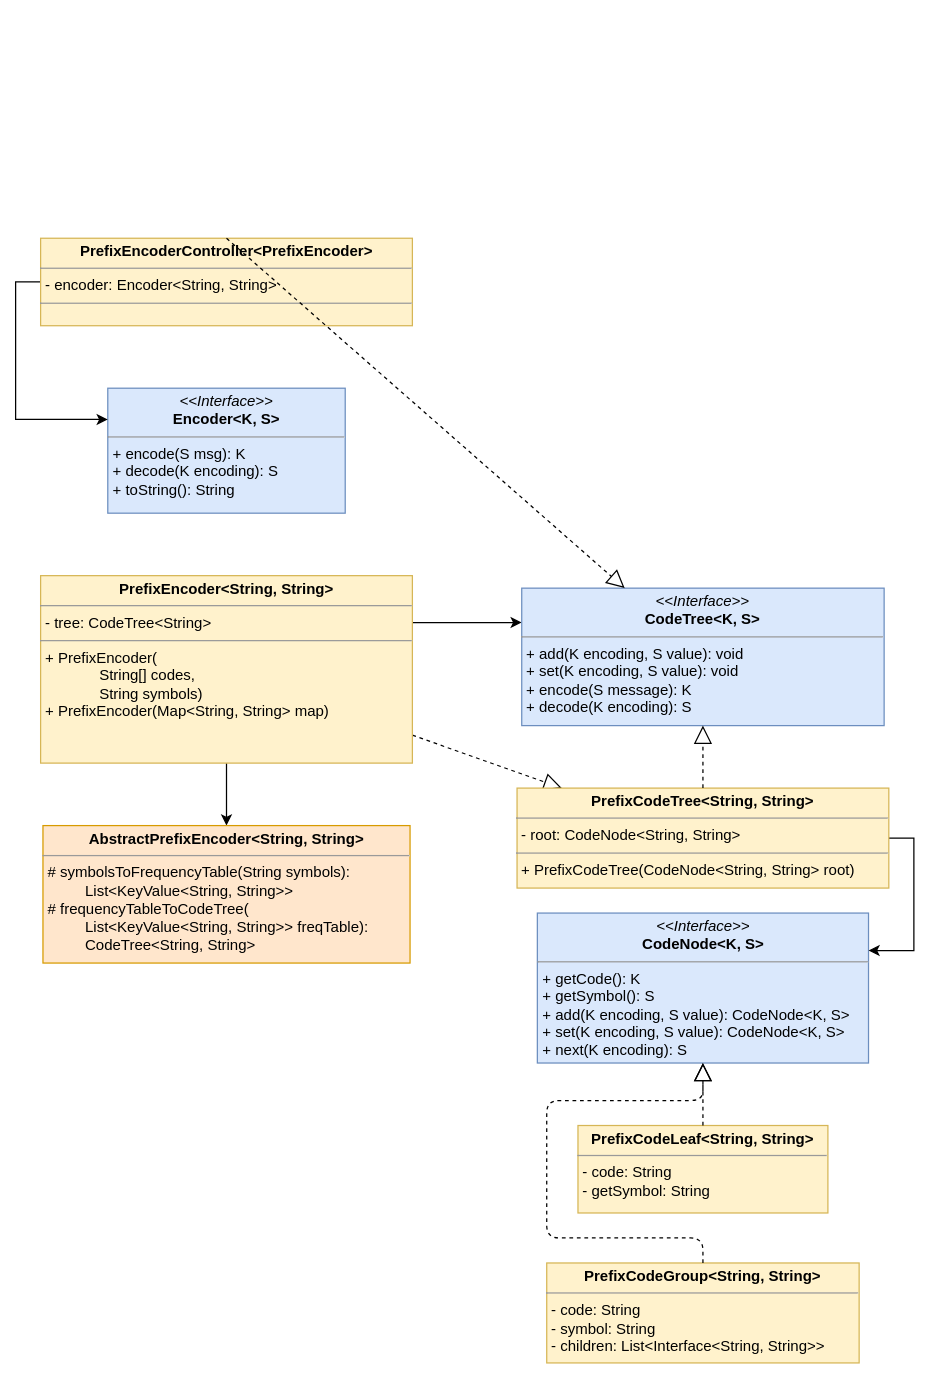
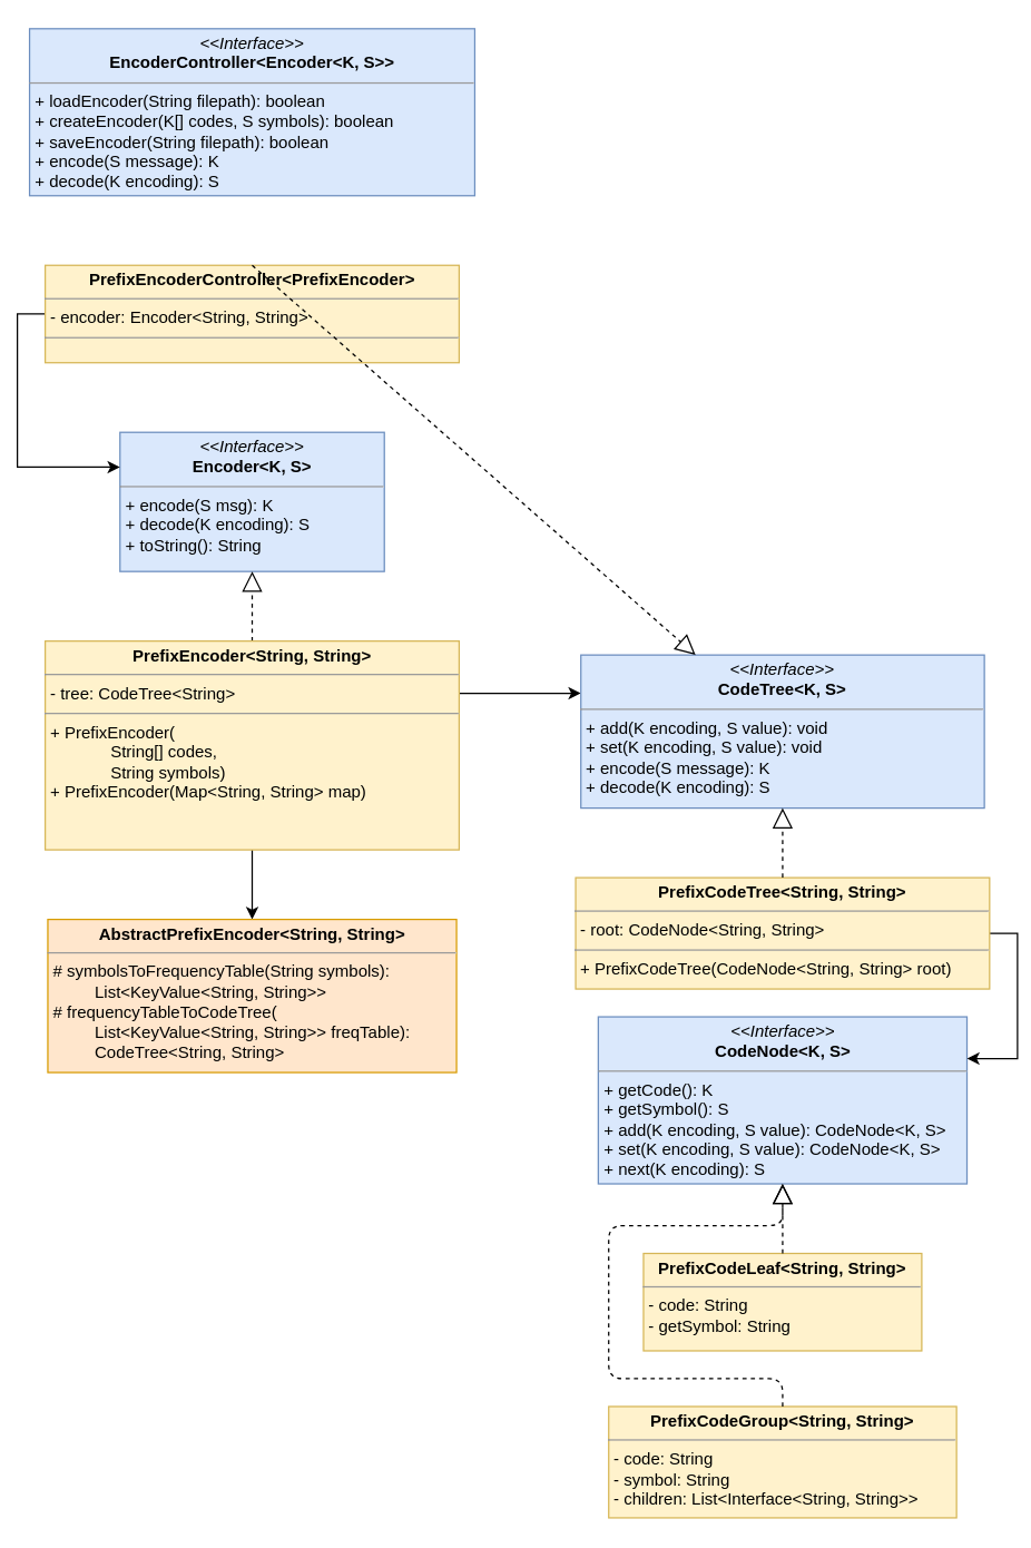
  <mxCell id="0" />
  <mxCell id="1" parent="0" />
  <mxCell id="2" value="&lt;p style=&quot;margin: 0px ; margin-top: 4px ; text-align: center&quot;&gt;&lt;i&gt;&amp;lt;&amp;lt;Interface&amp;gt;&amp;gt;&lt;/i&gt;&lt;br&gt;&lt;b&gt;Encoder&amp;lt;K, S&amp;gt;&lt;/b&gt;&lt;/p&gt;&lt;hr size=&quot;1&quot;&gt;&lt;p style=&quot;margin: 0px ; margin-left: 4px&quot;&gt;+ encode(S msg): K&lt;/p&gt;&lt;p style=&quot;margin: 0px ; margin-left: 4px&quot;&gt;&lt;span&gt;+ decode(K encoding): S&lt;/span&gt;&lt;br&gt;&lt;/p&gt;&lt;p style=&quot;margin: 0px ; margin-left: 4px&quot;&gt;&lt;span&gt;+ toString(): String&lt;/span&gt;&lt;/p&gt;" style="verticalAlign=top;align=left;overflow=fill;fontSize=12;fontFamily=Helvetica;html=1;fillColor=#dae8fc;strokeColor=#6c8ebf;" parent="1" vertex="1"><mxGeometry x="85.75" y="310" width="190" height="100" as="geometry" /></mxCell>
- <mxCell id="3" value="" style="endArrow=block;dashed=1;endFill=0;endSize=12;html=1;" parent="1" source="10" target="13" edge="1"><mxGeometry width="160" relative="1" as="geometry"><mxPoint x="443.25" y="590" as="sourcePoint" /><mxPoint x="528.25" y="100" as="targetPoint" /></mxGeometry></mxCell>
+ <mxCell id="3" value="" style="endArrow=block;dashed=1;endFill=0;endSize=12;html=1;" parent="1" source="10" target="2" edge="1"><mxGeometry width="160" relative="1" as="geometry"><mxPoint x="443.25" y="590" as="sourcePoint" /><mxPoint x="528.25" y="100" as="targetPoint" /></mxGeometry></mxCell>
  <mxCell id="4" value="&lt;p style=&quot;margin: 0px ; margin-top: 4px ; text-align: center&quot;&gt;&lt;i&gt;&amp;lt;&amp;lt;Interface&amp;gt;&amp;gt;&lt;/i&gt;&lt;br&gt;&lt;b&gt;CodeNode&amp;lt;K, S&amp;gt;&lt;/b&gt;&lt;/p&gt;&lt;hr size=&quot;1&quot;&gt;&lt;p style=&quot;margin: 0px ; margin-left: 4px&quot;&gt;+ getCode(): K&lt;/p&gt;&lt;p style=&quot;margin: 0px ; margin-left: 4px&quot;&gt;+ getSymbol(): S&lt;/p&gt;&lt;p style=&quot;margin: 0px ; margin-left: 4px&quot;&gt;+ add(K encoding, S value): CodeNode&amp;lt;K, S&amp;gt;&lt;/p&gt;&lt;p style=&quot;margin: 0px ; margin-left: 4px&quot;&gt;+ set(K encoding, S value): CodeNode&amp;lt;K, S&amp;gt;&lt;/p&gt;&lt;p style=&quot;margin: 0px ; margin-left: 4px&quot;&gt;+ next(K encoding): S&lt;/p&gt;" style="verticalAlign=top;align=left;overflow=fill;fontSize=12;fontFamily=Helvetica;html=1;fillColor=#dae8fc;strokeColor=#6c8ebf;" parent="1" vertex="1"><mxGeometry x="429.5" y="730" width="265" height="120" as="geometry" /></mxCell>
  <mxCell id="5" value="&lt;p style=&quot;margin: 0px ; margin-top: 4px ; text-align: center&quot;&gt;&lt;b&gt;PrefixCodeGroup&amp;lt;String, String&amp;gt;&lt;/b&gt;&lt;/p&gt;&lt;hr size=&quot;1&quot;&gt;&lt;p style=&quot;margin: 0px ; margin-left: 4px&quot;&gt;- code: String&lt;/p&gt;&lt;p style=&quot;margin: 0px ; margin-left: 4px&quot;&gt;- symbol: String&lt;/p&gt;&lt;p style=&quot;margin: 0px ; margin-left: 4px&quot;&gt;- children: List&amp;lt;Interface&amp;lt;String, String&amp;gt;&amp;gt;&lt;/p&gt;" style="verticalAlign=top;align=left;overflow=fill;fontSize=12;fontFamily=Helvetica;html=1;fillColor=#fff2cc;strokeColor=#d6b656;" parent="1" vertex="1"><mxGeometry x="437" y="1010" width="250" height="80" as="geometry" /></mxCell>
  <mxCell id="6" value="&lt;p style=&quot;margin: 0px ; margin-top: 4px ; text-align: center&quot;&gt;&lt;b&gt;PrefixCodeLeaf&amp;lt;String, String&amp;gt;&lt;/b&gt;&lt;/p&gt;&lt;hr size=&quot;1&quot;&gt;&lt;p style=&quot;margin: 0px ; margin-left: 4px&quot;&gt;- code: String&lt;/p&gt;&lt;p style=&quot;margin: 0px ; margin-left: 4px&quot;&gt;- getSymbol: String&lt;/p&gt;" style="verticalAlign=top;align=left;overflow=fill;fontSize=12;fontFamily=Helvetica;html=1;fillColor=#fff2cc;strokeColor=#d6b656;" parent="1" vertex="1"><mxGeometry x="462" y="900" width="200" height="70" as="geometry" /></mxCell>
+ <mxCell id="7" value="&lt;p style=&quot;margin: 0px ; margin-top: 4px ; text-align: center&quot;&gt;&lt;i&gt;&amp;lt;&amp;lt;Interface&amp;gt;&amp;gt;&lt;/i&gt;&lt;br&gt;&lt;b&gt;EncoderController&amp;lt;Encoder&amp;lt;K, S&amp;gt;&amp;gt;&lt;/b&gt;&lt;/p&gt;&lt;hr size=&quot;1&quot;&gt;&lt;p style=&quot;margin: 0px ; margin-left: 4px&quot;&gt;+ loadEncoder(String filepath): boolean&lt;br&gt;&lt;/p&gt;&lt;p style=&quot;margin: 0px ; margin-left: 4px&quot;&gt;+ createEncoder(K[] codes, S symbols): boolean&lt;/p&gt;&lt;p style=&quot;margin: 0px ; margin-left: 4px&quot;&gt;+ saveEncoder(String filepath): boolean&lt;/p&gt;&lt;p style=&quot;margin: 0px ; margin-left: 4px&quot;&gt;+ encode(S message): K&lt;/p&gt;&lt;p style=&quot;margin: 0px ; margin-left: 4px&quot;&gt;+ decode(K encoding): S&lt;/p&gt;" style="verticalAlign=top;align=left;overflow=fill;fontSize=12;fontFamily=Helvetica;html=1;fillColor=#dae8fc;strokeColor=#6c8ebf;" parent="1" vertex="1"><mxGeometry x="20.75" y="20" width="320" height="120" as="geometry" /></mxCell>
  <mxCell id="8" style="edgeStyle=orthogonalEdgeStyle;rounded=0;orthogonalLoop=1;jettySize=auto;html=1;exitX=1;exitY=0.25;exitDx=0;exitDy=0;entryX=0;entryY=0.25;entryDx=0;entryDy=0;" parent="1" source="10" target="11" edge="1"><mxGeometry relative="1" as="geometry" /></mxCell>
  <mxCell id="9" style="edgeStyle=orthogonalEdgeStyle;rounded=0;orthogonalLoop=1;jettySize=auto;html=1;exitX=0.5;exitY=1;exitDx=0;exitDy=0;" parent="1" source="10" target="20" edge="1"><mxGeometry relative="1" as="geometry" /></mxCell>
  <mxCell id="10" value="&lt;p style=&quot;margin: 0px ; margin-top: 4px ; text-align: center&quot;&gt;&lt;span style=&quot;font-weight: 700&quot;&gt;PrefixEncoder&amp;lt;String, String&amp;gt;&lt;/span&gt;&lt;br&gt;&lt;/p&gt;&lt;hr size=&quot;1&quot;&gt;&lt;p style=&quot;margin: 0px ; margin-left: 4px&quot;&gt;- tree: CodeTree&amp;lt;String&amp;gt;&lt;br&gt;&lt;/p&gt;&lt;hr size=&quot;1&quot;&gt;&lt;p style=&quot;margin: 0px ; margin-left: 4px&quot;&gt;+ PrefixEncoder(&lt;/p&gt;&lt;p style=&quot;margin: 0px ; margin-left: 4px&quot;&gt;&amp;nbsp; &amp;nbsp; &amp;nbsp; &amp;nbsp; &amp;nbsp; &amp;nbsp; &amp;nbsp;String[] codes,&lt;/p&gt;&lt;p style=&quot;margin: 0px ; margin-left: 4px&quot;&gt;&amp;nbsp; &amp;nbsp; &amp;nbsp; &amp;nbsp; &amp;nbsp; &amp;nbsp; &amp;nbsp;String symbols)&lt;br&gt;&lt;/p&gt;&lt;p style=&quot;margin: 0px ; margin-left: 4px&quot;&gt;+ PrefixEncoder(&lt;span&gt;Map&amp;lt;String, String&amp;gt; map)&lt;/span&gt;&lt;/p&gt;" style="verticalAlign=top;align=left;overflow=fill;fontSize=12;fontFamily=Helvetica;html=1;fillColor=#fff2cc;strokeColor=#d6b656;" parent="1" vertex="1"><mxGeometry x="32" y="460" width="297.5" height="150" as="geometry" /></mxCell>
  <mxCell id="11" value="&lt;p style=&quot;margin: 0px ; margin-top: 4px ; text-align: center&quot;&gt;&lt;i&gt;&amp;lt;&amp;lt;Interface&amp;gt;&amp;gt;&lt;/i&gt;&lt;br&gt;&lt;b&gt;CodeTree&amp;lt;K, S&amp;gt;&lt;/b&gt;&lt;/p&gt;&lt;hr size=&quot;1&quot;&gt;&lt;p style=&quot;margin: 0px ; margin-left: 4px&quot;&gt;+ add(K encoding, S value): void&lt;br&gt;&lt;/p&gt;&lt;p style=&quot;margin: 0px ; margin-left: 4px&quot;&gt;+ set(K encoding, S value): void&lt;/p&gt;&lt;p style=&quot;margin: 0px ; margin-left: 4px&quot;&gt;+ encode(S message): K&lt;/p&gt;&lt;p style=&quot;margin: 0px ; margin-left: 4px&quot;&gt;+ decode(K encoding): S&lt;/p&gt;" style="verticalAlign=top;align=left;overflow=fill;fontSize=12;fontFamily=Helvetica;html=1;fillColor=#dae8fc;strokeColor=#6c8ebf;" parent="1" vertex="1"><mxGeometry x="417" y="470" width="290" height="110" as="geometry" /></mxCell>
  <mxCell id="12" style="edgeStyle=orthogonalEdgeStyle;rounded=0;orthogonalLoop=1;jettySize=auto;html=1;exitX=1;exitY=0.5;exitDx=0;exitDy=0;entryX=1;entryY=0.25;entryDx=0;entryDy=0;" parent="1" source="13" target="4" edge="1"><mxGeometry relative="1" as="geometry" /></mxCell>
  <mxCell id="13" value="&lt;p style=&quot;margin: 0px ; margin-top: 4px ; text-align: center&quot;&gt;&lt;span style=&quot;font-weight: 700&quot;&gt;PrefixCodeTree&amp;lt;String, String&amp;gt;&lt;/span&gt;&lt;br&gt;&lt;/p&gt;&lt;hr size=&quot;1&quot;&gt;&lt;p style=&quot;margin: 0px ; margin-left: 4px&quot;&gt;- root: CodeNode&amp;lt;String, String&amp;gt;&lt;br&gt;&lt;/p&gt;&lt;hr size=&quot;1&quot;&gt;&lt;p style=&quot;margin: 0px ; margin-left: 4px&quot;&gt;+ PrefixCodeTree(CodeNode&amp;lt;String, String&amp;gt; root)&lt;/p&gt;" style="verticalAlign=top;align=left;overflow=fill;fontSize=12;fontFamily=Helvetica;html=1;fillColor=#fff2cc;strokeColor=#d6b656;" parent="1" vertex="1"><mxGeometry x="413.25" y="630" width="297.5" height="80" as="geometry" /></mxCell>
  <mxCell id="14" value="" style="endArrow=block;dashed=1;endFill=0;endSize=12;html=1;entryX=0.5;entryY=1;entryDx=0;entryDy=0;exitX=0.5;exitY=0;exitDx=0;exitDy=0;" parent="1" source="13" target="11" edge="1"><mxGeometry width="160" relative="1" as="geometry"><mxPoint x="180.75" y="860" as="sourcePoint" /><mxPoint x="180.75" y="810" as="targetPoint" /></mxGeometry></mxCell>
  <mxCell id="15" value="" style="endArrow=block;dashed=1;endFill=0;endSize=12;html=1;entryX=0.5;entryY=1;entryDx=0;entryDy=0;exitX=0.5;exitY=0;exitDx=0;exitDy=0;" parent="1" source="6" target="4" edge="1"><mxGeometry width="160" relative="1" as="geometry"><mxPoint x="427" y="930" as="sourcePoint" /><mxPoint x="427" y="860" as="targetPoint" /></mxGeometry></mxCell>
  <mxCell id="16" value="" style="endArrow=block;dashed=1;endFill=0;endSize=12;html=1;entryX=0.5;entryY=1;entryDx=0;entryDy=0;" parent="1" source="5" target="4" edge="1"><mxGeometry width="160" relative="1" as="geometry"><mxPoint x="572" y="910" as="sourcePoint" /><mxPoint x="572" y="840" as="targetPoint" /><Array as="points"><mxPoint x="562" y="990" /><mxPoint x="437" y="990" /><mxPoint x="437" y="880" /><mxPoint x="562" y="880" /></Array></mxGeometry></mxCell>
  <mxCell id="17" style="edgeStyle=orthogonalEdgeStyle;rounded=0;orthogonalLoop=1;jettySize=auto;html=1;exitX=0;exitY=0.5;exitDx=0;exitDy=0;entryX=0;entryY=0.25;entryDx=0;entryDy=0;" parent="1" source="18" target="2" edge="1"><mxGeometry relative="1" as="geometry" /></mxCell>
  <mxCell id="18" value="&lt;p style=&quot;margin: 0px ; margin-top: 4px ; text-align: center&quot;&gt;&lt;span style=&quot;font-weight: 700&quot;&gt;PrefixEncoderController&amp;lt;PrefixEncoder&amp;gt;&lt;/span&gt;&lt;br&gt;&lt;/p&gt;&lt;hr size=&quot;1&quot;&gt;&lt;p style=&quot;margin: 0px ; margin-left: 4px&quot;&gt;- encoder: Encoder&amp;lt;String, String&amp;gt;&lt;br&gt;&lt;/p&gt;&lt;hr size=&quot;1&quot;&gt;&lt;p style=&quot;margin: 0px ; margin-left: 4px&quot;&gt;&lt;br&gt;&lt;/p&gt;" style="verticalAlign=top;align=left;overflow=fill;fontSize=12;fontFamily=Helvetica;html=1;fillColor=#fff2cc;strokeColor=#d6b656;" parent="1" vertex="1"><mxGeometry x="32" y="190" width="297.5" height="70" as="geometry" /></mxCell>
  <mxCell id="19" value="" style="endArrow=block;dashed=1;endFill=0;endSize=12;html=1;exitX=0.5;exitY=0;exitDx=0;exitDy=0;" parent="1" source="18" target="11" edge="1"><mxGeometry width="160" relative="1" as="geometry"><mxPoint x="132" y="830" as="sourcePoint" /><mxPoint x="292" y="830" as="targetPoint" /></mxGeometry></mxCell>
  <mxCell id="20" value="&lt;p style=&quot;margin: 0px ; margin-top: 4px ; text-align: center&quot;&gt;&lt;span style=&quot;font-weight: 700&quot;&gt;AbstractPrefixEncoder&amp;lt;String, String&amp;gt;&lt;/span&gt;&lt;/p&gt;&lt;hr size=&quot;1&quot;&gt;&lt;p style=&quot;margin: 0px ; margin-left: 4px&quot;&gt;# symbolsToFrequencyTable(String symbols):&lt;/p&gt;&lt;p style=&quot;margin: 0px ; margin-left: 4px&quot;&gt;&lt;span&gt;&amp;nbsp; &amp;nbsp; &amp;nbsp; &amp;nbsp; &amp;nbsp;List&amp;lt;KeyValue&amp;lt;String, String&amp;gt;&amp;gt;&lt;/span&gt;&lt;/p&gt;&lt;p style=&quot;margin: 0px ; margin-left: 4px&quot;&gt;&lt;span&gt;# frequencyTableToCodeTree(&lt;/span&gt;&lt;/p&gt;&lt;p style=&quot;margin: 0px ; margin-left: 4px&quot;&gt;&amp;nbsp; &amp;nbsp; &amp;nbsp; &amp;nbsp; &amp;nbsp;List&amp;lt;KeyValue&amp;lt;String, String&amp;gt;&amp;gt; freqTable):&lt;/p&gt;&lt;p style=&quot;margin: 0px ; margin-left: 4px&quot;&gt;&amp;nbsp; &amp;nbsp; &amp;nbsp; &amp;nbsp; &amp;nbsp;CodeTree&amp;lt;String, String&amp;gt;&lt;/p&gt;" style="verticalAlign=top;align=left;overflow=fill;fontSize=12;fontFamily=Helvetica;html=1;fillColor=#ffe6cc;strokeColor=#d79b00;" parent="1" vertex="1"><mxGeometry x="33.88" y="660" width="293.75" height="110" as="geometry" /></mxCell>
